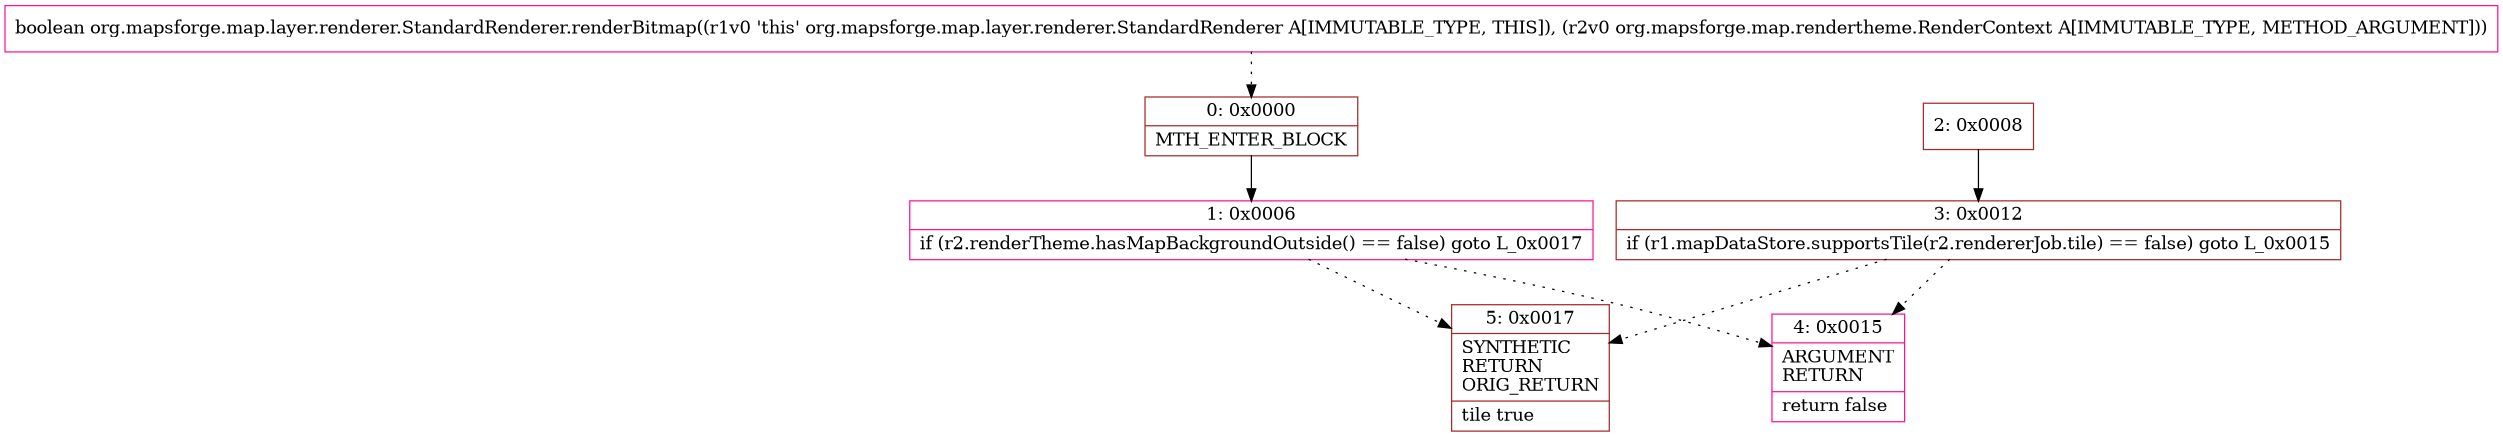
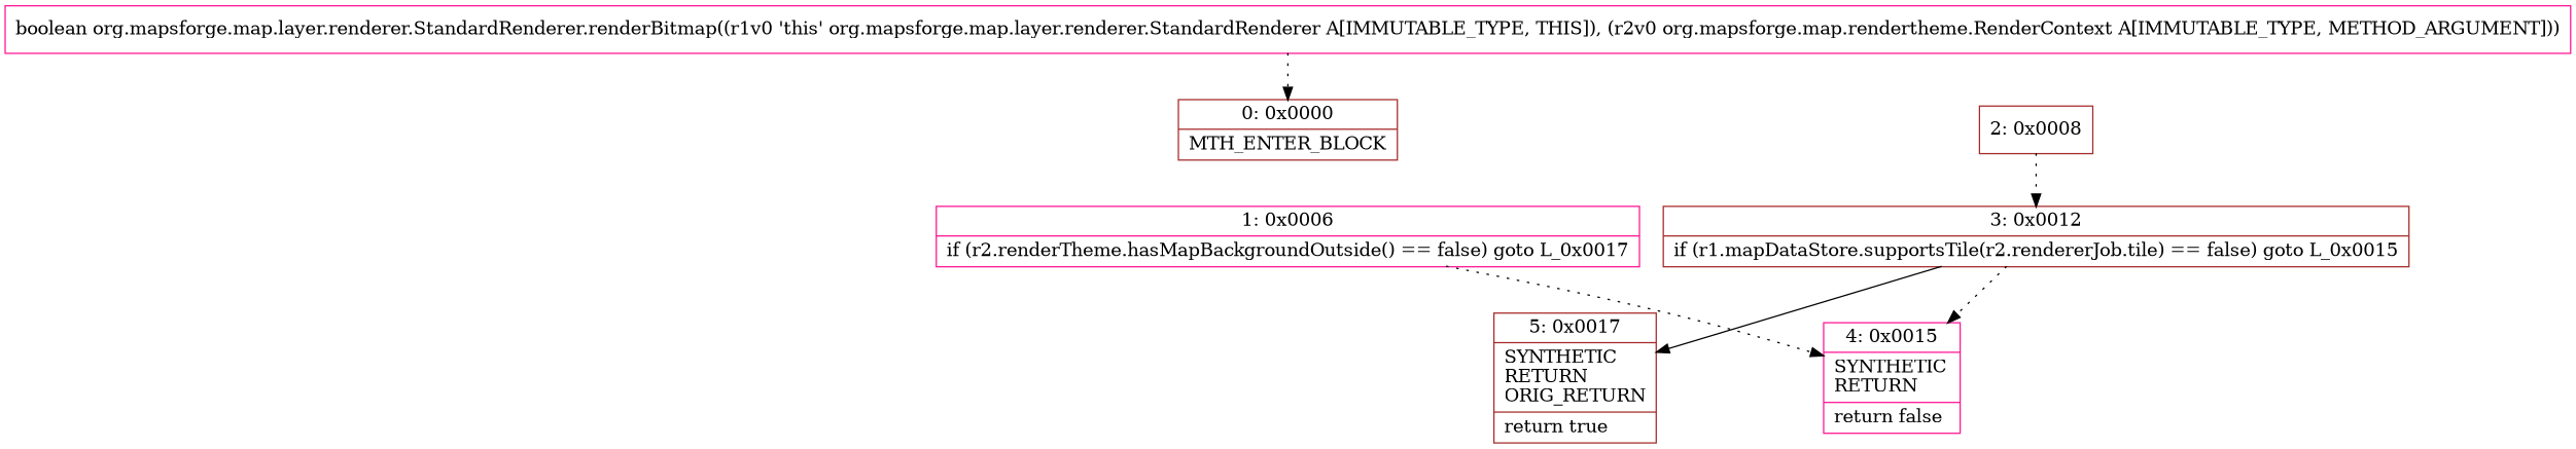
  digraph {
    node [color=brown shape=record]
    edge [style=dotted]
    n1 [label="{0\:\ 0x0000|MTH_ENTER_BLOCK\l}"]
    n2 [color=deeppink label="{1\:\ 0x0006|if (r2.renderTheme.hasMapBackgroundOutside() == false) goto L_0x0017\l}"]
-   n3 [label="{5\:\ 0x0017|SYNTHETIC\lRETURN\lORIG_RETURN\l|tile true\l}"]
-   n4 [color=deeppink label="{4\:\ 0x0015|ARGUMENT\lRETURN\l|return false\l}"]
+   n3 [label="{5\:\ 0x0017|SYNTHETIC\lRETURN\lORIG_RETURN\l|return true\l}"]
+   n4 [color=deeppink label="{4\:\ 0x0015|SYNTHETIC\lRETURN\l|return false\l}"]
    n5 [label="{2\:\ 0x0008}"]
    n6 [label="{3\:\ 0x0012|if (r1.mapDataStore.supportsTile(r2.rendererJob.tile) == false) goto L_0x0015\l}"]
    n7 [color=deeppink label="{boolean org.mapsforge.map.layer.renderer.StandardRenderer.renderBitmap((r1v0 'this' org.mapsforge.map.layer.renderer.StandardRenderer A[IMMUTABLE_TYPE, THIS]), (r2v0 org.mapsforge.map.rendertheme.RenderContext A[IMMUTABLE_TYPE, METHOD_ARGUMENT])) }"]
-   n1 -> n2 [style=solid]
-   n2 -> n3
    n2 -> n4
-   n5 -> n6 [style=solid]
-   n6 -> n3
+   n5 -> n6
+   n6 -> n3 [style=solid]
    n6 -> n4
    n7 -> n1
  }
